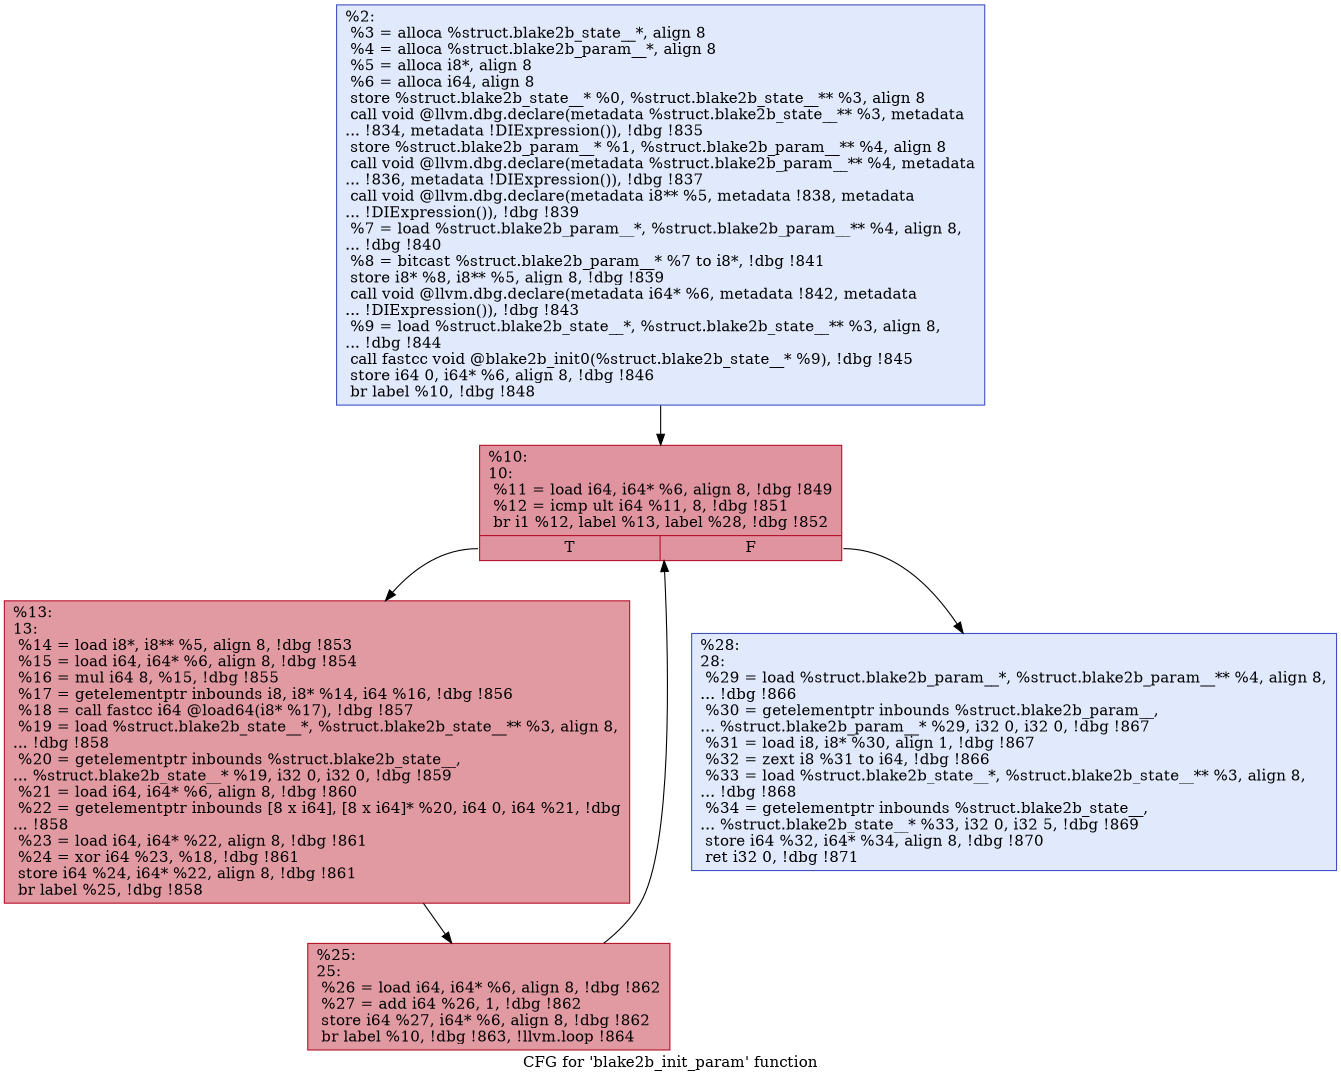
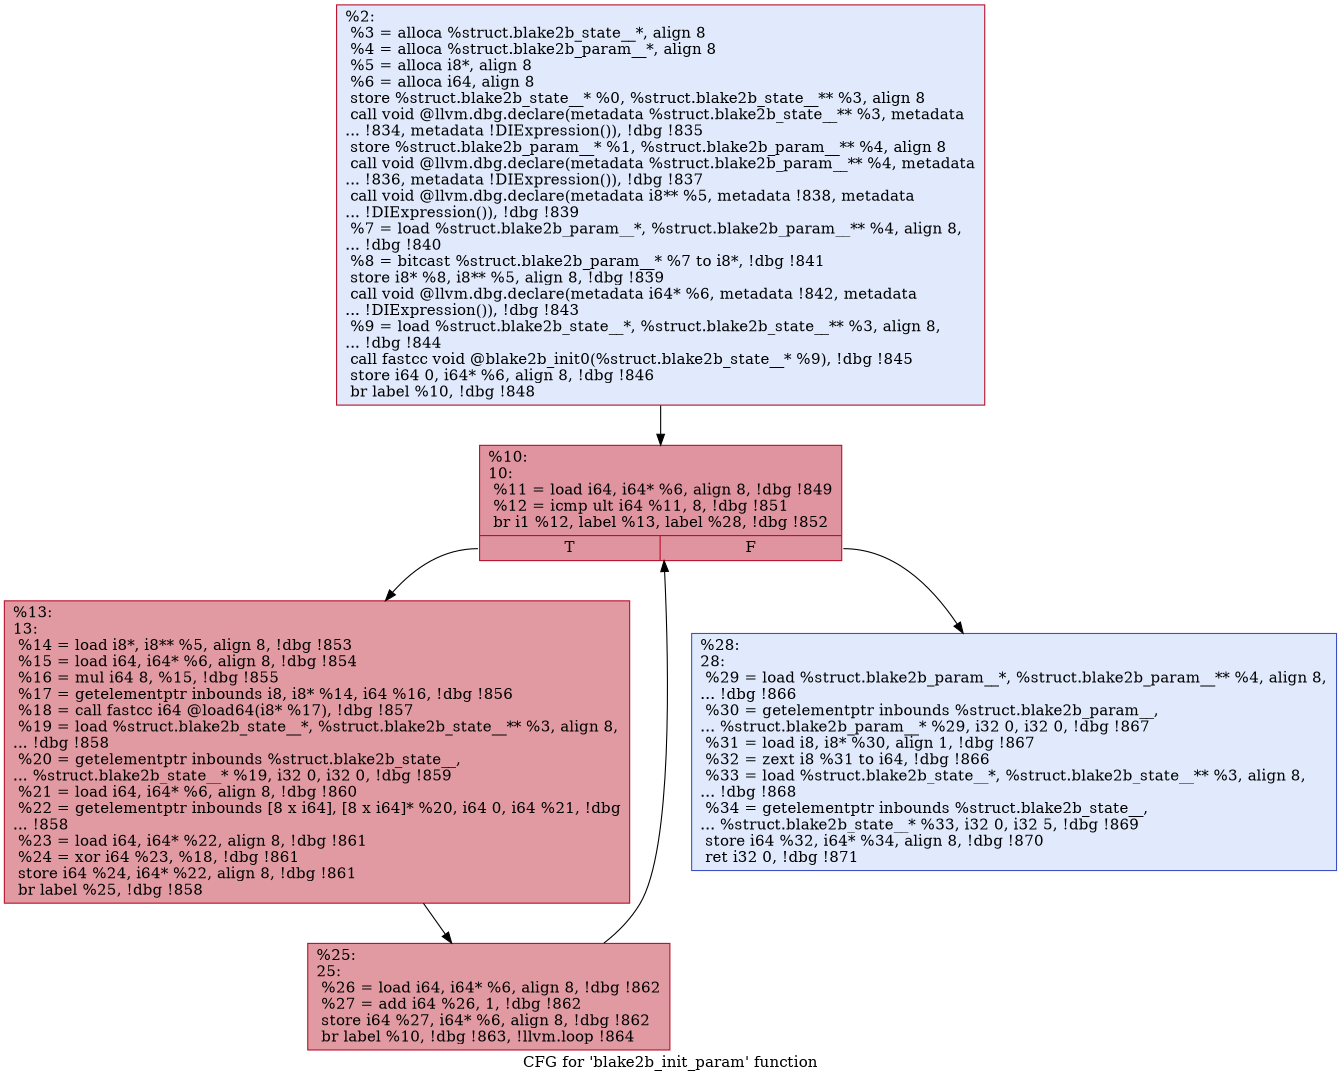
  digraph {
    label="CFG for 'blake2b_init_param' function"
    node [color="#b70d28ff" fillcolor="#b9d0f970" shape=record style=filled]
-   n1 [color="#3d50c3ff" label="{%2:\l  %3 = alloca %struct.blake2b_state__*, align 8\l  %4 = alloca %struct.blake2b_param__*, align 8\l  %5 = alloca i8*, align 8\l  %6 = alloca i64, align 8\l  store %struct.blake2b_state__* %0, %struct.blake2b_state__** %3, align 8\l  call void @llvm.dbg.declare(metadata %struct.blake2b_state__** %3, metadata\l... !834, metadata !DIExpression()), !dbg !835\l  store %struct.blake2b_param__* %1, %struct.blake2b_param__** %4, align 8\l  call void @llvm.dbg.declare(metadata %struct.blake2b_param__** %4, metadata\l... !836, metadata !DIExpression()), !dbg !837\l  call void @llvm.dbg.declare(metadata i8** %5, metadata !838, metadata\l... !DIExpression()), !dbg !839\l  %7 = load %struct.blake2b_param__*, %struct.blake2b_param__** %4, align 8,\l... !dbg !840\l  %8 = bitcast %struct.blake2b_param__* %7 to i8*, !dbg !841\l  store i8* %8, i8** %5, align 8, !dbg !839\l  call void @llvm.dbg.declare(metadata i64* %6, metadata !842, metadata\l... !DIExpression()), !dbg !843\l  %9 = load %struct.blake2b_state__*, %struct.blake2b_state__** %3, align 8,\l... !dbg !844\l  call fastcc void @blake2b_init0(%struct.blake2b_state__* %9), !dbg !845\l  store i64 0, i64* %6, align 8, !dbg !846\l  br label %10, !dbg !848\l}"]
+   n1 [label="{%2:\l  %3 = alloca %struct.blake2b_state__*, align 8\l  %4 = alloca %struct.blake2b_param__*, align 8\l  %5 = alloca i8*, align 8\l  %6 = alloca i64, align 8\l  store %struct.blake2b_state__* %0, %struct.blake2b_state__** %3, align 8\l  call void @llvm.dbg.declare(metadata %struct.blake2b_state__** %3, metadata\l... !834, metadata !DIExpression()), !dbg !835\l  store %struct.blake2b_param__* %1, %struct.blake2b_param__** %4, align 8\l  call void @llvm.dbg.declare(metadata %struct.blake2b_param__** %4, metadata\l... !836, metadata !DIExpression()), !dbg !837\l  call void @llvm.dbg.declare(metadata i8** %5, metadata !838, metadata\l... !DIExpression()), !dbg !839\l  %7 = load %struct.blake2b_param__*, %struct.blake2b_param__** %4, align 8,\l... !dbg !840\l  %8 = bitcast %struct.blake2b_param__* %7 to i8*, !dbg !841\l  store i8* %8, i8** %5, align 8, !dbg !839\l  call void @llvm.dbg.declare(metadata i64* %6, metadata !842, metadata\l... !DIExpression()), !dbg !843\l  %9 = load %struct.blake2b_state__*, %struct.blake2b_state__** %3, align 8,\l... !dbg !844\l  call fastcc void @blake2b_init0(%struct.blake2b_state__* %9), !dbg !845\l  store i64 0, i64* %6, align 8, !dbg !846\l  br label %10, !dbg !848\l}"]
    n2 [fillcolor="#b70d2870" label="{%10:\l10:                                               \l  %11 = load i64, i64* %6, align 8, !dbg !849\l  %12 = icmp ult i64 %11, 8, !dbg !851\l  br i1 %12, label %13, label %28, !dbg !852\l|{<s0>T|<s1>F}}"]
    n3 [fillcolor="#bb1b2c70" label="{%13:\l13:                                               \l  %14 = load i8*, i8** %5, align 8, !dbg !853\l  %15 = load i64, i64* %6, align 8, !dbg !854\l  %16 = mul i64 8, %15, !dbg !855\l  %17 = getelementptr inbounds i8, i8* %14, i64 %16, !dbg !856\l  %18 = call fastcc i64 @load64(i8* %17), !dbg !857\l  %19 = load %struct.blake2b_state__*, %struct.blake2b_state__** %3, align 8,\l... !dbg !858\l  %20 = getelementptr inbounds %struct.blake2b_state__,\l... %struct.blake2b_state__* %19, i32 0, i32 0, !dbg !859\l  %21 = load i64, i64* %6, align 8, !dbg !860\l  %22 = getelementptr inbounds [8 x i64], [8 x i64]* %20, i64 0, i64 %21, !dbg\l... !858\l  %23 = load i64, i64* %22, align 8, !dbg !861\l  %24 = xor i64 %23, %18, !dbg !861\l  store i64 %24, i64* %22, align 8, !dbg !861\l  br label %25, !dbg !858\l}"]
    n4 [color="#3d50c3ff" label="{%28:\l28:                                               \l  %29 = load %struct.blake2b_param__*, %struct.blake2b_param__** %4, align 8,\l... !dbg !866\l  %30 = getelementptr inbounds %struct.blake2b_param__,\l... %struct.blake2b_param__* %29, i32 0, i32 0, !dbg !867\l  %31 = load i8, i8* %30, align 1, !dbg !867\l  %32 = zext i8 %31 to i64, !dbg !866\l  %33 = load %struct.blake2b_state__*, %struct.blake2b_state__** %3, align 8,\l... !dbg !868\l  %34 = getelementptr inbounds %struct.blake2b_state__,\l... %struct.blake2b_state__* %33, i32 0, i32 5, !dbg !869\l  store i64 %32, i64* %34, align 8, !dbg !870\l  ret i32 0, !dbg !871\l}"]
    n5 [fillcolor="#bb1b2c70" label="{%25:\l25:                                               \l  %26 = load i64, i64* %6, align 8, !dbg !862\l  %27 = add i64 %26, 1, !dbg !862\l  store i64 %27, i64* %6, align 8, !dbg !862\l  br label %10, !dbg !863, !llvm.loop !864\l}"]
    n1 -> n2
    n2 -> n3 [tailport=s0]
    n2 -> n4 [tailport=s1]
    n3 -> n5
    n5 -> n2
  }
